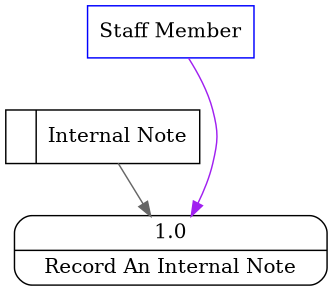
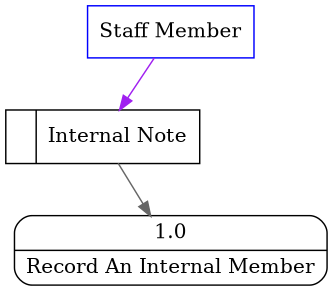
  digraph {
    node [color=black]
    n1 [label="<f0>  |<f1> Internal Note " shape=record]
-   n2 [label="{<f0> 1.0|<f1> Record An Internal Note }" shape=Mrecord]
+   n2 [label="{<f0> 1.0|<f1> Record An Internal Member }" shape=Mrecord]
    n3 [color=blue label="Staff Member" shape=box]
    n1 -> n2 [color=gray40]
-   n3 -> n2 [color=purple]
+   n3 -> n1 [color=purple]
  }
